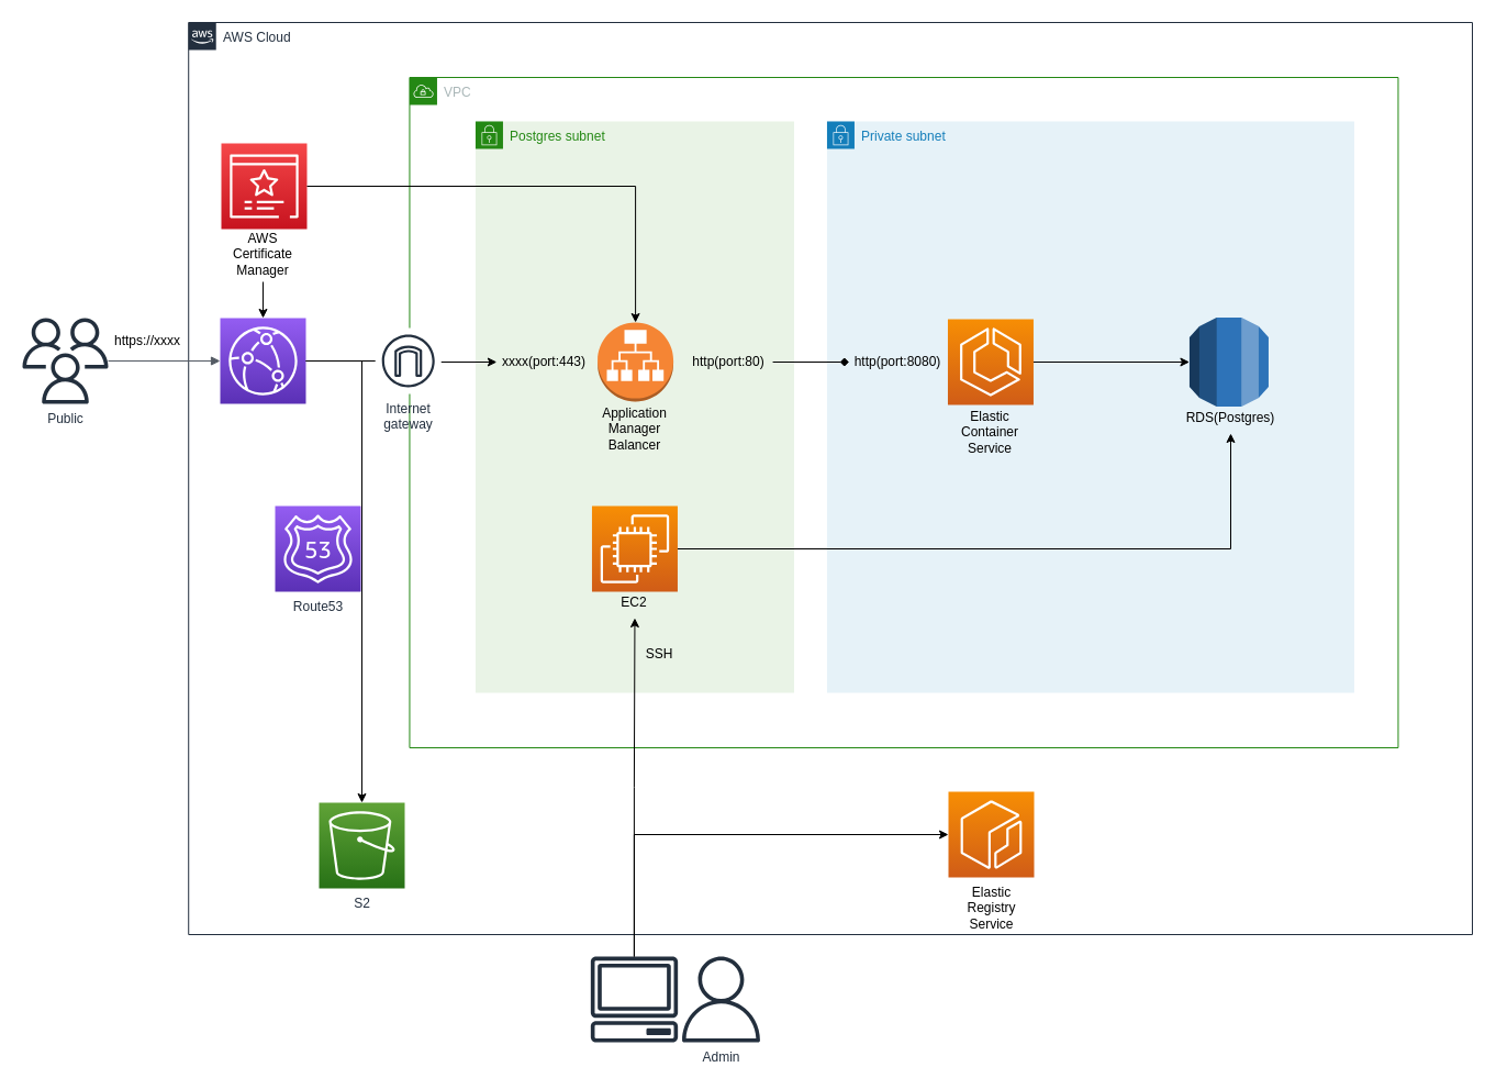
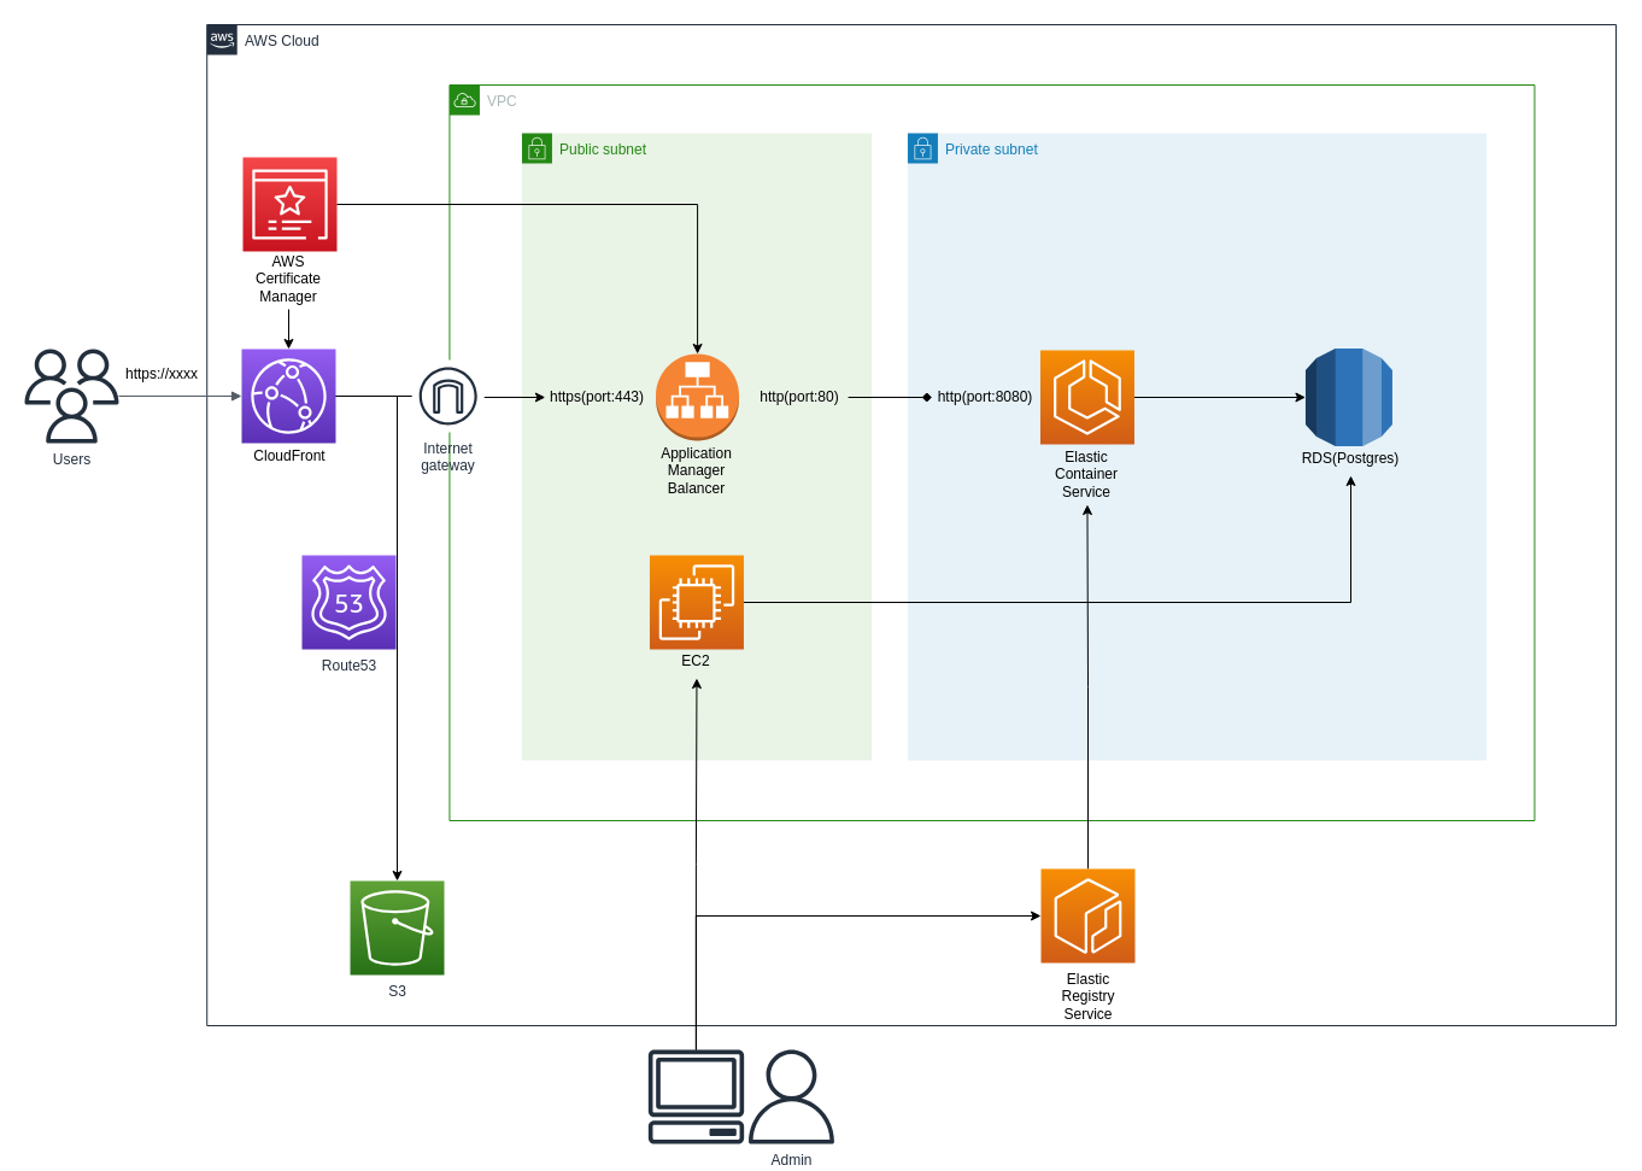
  <mxCell id="0" />
  <mxCell id="1" parent="0" />
  <mxCell id="2" value="AWS Cloud" style="points=[[0,0],[0.25,0],[0.5,0],[0.75,0],[1,0],[1,0.25],[1,0.5],[1,0.75],[1,1],[0.75,1],[0.5,1],[0.25,1],[0,1],[0,0.75],[0,0.5],[0,0.25]];outlineConnect=0;gradientColor=none;html=1;whiteSpace=wrap;fontSize=12;fontStyle=0;container=1;pointerEvents=0;collapsible=0;recursiveResize=0;shape=mxgraph.aws4.group;grIcon=mxgraph.aws4.group_aws_cloud_alt;strokeColor=#232F3E;fillColor=none;verticalAlign=top;align=left;spacingLeft=30;fontColor=#232F3E;dashed=0;" parent="1" vertex="1"><mxGeometry x="171.23" y="20" width="1168.77" height="830" as="geometry" /></mxCell>
  <mxCell id="3" value="VPC" style="points=[[0,0],[0.25,0],[0.5,0],[0.75,0],[1,0],[1,0.25],[1,0.5],[1,0.75],[1,1],[0.75,1],[0.5,1],[0.25,1],[0,1],[0,0.75],[0,0.5],[0,0.25]];outlineConnect=0;gradientColor=none;html=1;whiteSpace=wrap;fontSize=12;fontStyle=0;container=1;pointerEvents=0;collapsible=0;recursiveResize=0;shape=mxgraph.aws4.group;grIcon=mxgraph.aws4.group_vpc;strokeColor=#248814;fillColor=none;verticalAlign=top;align=left;spacingLeft=30;fontColor=#AAB7B8;dashed=0;" parent="2" vertex="1"><mxGeometry x="201.23" y="50" width="900" height="610" as="geometry" /></mxCell>
- <mxCell id="4" value="Postgres subnet" style="points=[[0,0],[0.25,0],[0.5,0],[0.75,0],[1,0],[1,0.25],[1,0.5],[1,0.75],[1,1],[0.75,1],[0.5,1],[0.25,1],[0,1],[0,0.75],[0,0.5],[0,0.25]];outlineConnect=0;gradientColor=none;html=1;whiteSpace=wrap;fontSize=12;fontStyle=0;container=1;pointerEvents=0;collapsible=0;recursiveResize=0;shape=mxgraph.aws4.group;grIcon=mxgraph.aws4.group_security_group;grStroke=0;strokeColor=#248814;fillColor=#E9F3E6;verticalAlign=top;align=left;spacingLeft=30;fontColor=#248814;dashed=0;" parent="3" vertex="1"><mxGeometry x="60" y="40" width="290" height="520" as="geometry" /></mxCell>
+ <mxCell id="4" value="Public subnet" style="points=[[0,0],[0.25,0],[0.5,0],[0.75,0],[1,0],[1,0.25],[1,0.5],[1,0.75],[1,1],[0.75,1],[0.5,1],[0.25,1],[0,1],[0,0.75],[0,0.5],[0,0.25]];outlineConnect=0;gradientColor=none;html=1;whiteSpace=wrap;fontSize=12;fontStyle=0;container=1;pointerEvents=0;collapsible=0;recursiveResize=0;shape=mxgraph.aws4.group;grIcon=mxgraph.aws4.group_security_group;grStroke=0;strokeColor=#248814;fillColor=#E9F3E6;verticalAlign=top;align=left;spacingLeft=30;fontColor=#248814;dashed=0;" parent="3" vertex="1"><mxGeometry x="60" y="40" width="290" height="520" as="geometry" /></mxCell>
  <mxCell id="5" value="&lt;span style=&quot;color: rgba(0 , 0 , 0 , 0) ; font-family: monospace ; font-size: 0px&quot;&gt;%3CmxGraphModel%3E%3Croot%3E%3CmxCell%20id%3D%220%22%2F%3E%3CmxCell%20id%3D%221%22%20parent%3D%220%22%2F%3E%3CmxCell%20id%3D%222%22%20value%3D%22%26lt%3Bspan%26gt%3BRDS(Postgres)%26lt%3B%2Fspan%26gt%3B%22%20style%3D%22rounded%3D0%3BwhiteSpace%3Dwrap%3Bhtml%3D1%3BstrokeColor%3Dnone%3BgradientColor%3D%23ffffff%3BfillColor%3Dnone%3B%22%20vertex%3D%221%22%20parent%3D%221%22%3E%3CmxGeometry%20x%3D%221090%22%20y%3D%22360%22%20width%3D%2260%22%20height%3D%2228%22%20as%3D%22geometry%22%2F%3E%3C%2FmxCell%3E%3C%2Froot%3E%3C%2FmxGraphModel%3E&lt;/span&gt;" style="sketch=0;points=[[0,0,0],[0.25,0,0],[0.5,0,0],[0.75,0,0],[1,0,0],[0,1,0],[0.25,1,0],[0.5,1,0],[0.75,1,0],[1,1,0],[0,0.25,0],[0,0.5,0],[0,0.75,0],[1,0.25,0],[1,0.5,0],[1,0.75,0]];outlineConnect=0;fontColor=#232F3E;gradientColor=#F78E04;gradientDirection=north;fillColor=#D05C17;strokeColor=#ffffff;dashed=0;verticalLabelPosition=bottom;verticalAlign=top;align=center;html=1;fontSize=12;fontStyle=0;aspect=fixed;shape=mxgraph.aws4.resourceIcon;resIcon=mxgraph.aws4.ec2;" parent="4" vertex="1"><mxGeometry x="106.0" y="350" width="78" height="78" as="geometry" /></mxCell>
  <mxCell id="6" value="EC2" style="rounded=0;whiteSpace=wrap;html=1;strokeColor=none;gradientColor=#ffffff;fillColor=none;" parent="4" vertex="1"><mxGeometry x="115.0" y="424" width="60" height="28" as="geometry" /></mxCell>
- <mxCell id="7" value="SSH" style="rounded=0;whiteSpace=wrap;html=1;strokeColor=none;gradientColor=#ffffff;fillColor=none;" parent="4" vertex="1"><mxGeometry x="137.54" y="470" width="60" height="30" as="geometry" /></mxCell>
  <mxCell id="8" value="Private subnet" style="points=[[0,0],[0.25,0],[0.5,0],[0.75,0],[1,0],[1,0.25],[1,0.5],[1,0.75],[1,1],[0.75,1],[0.5,1],[0.25,1],[0,1],[0,0.75],[0,0.5],[0,0.25]];outlineConnect=0;gradientColor=none;html=1;whiteSpace=wrap;fontSize=12;fontStyle=0;container=1;pointerEvents=0;collapsible=0;recursiveResize=0;shape=mxgraph.aws4.group;grIcon=mxgraph.aws4.group_security_group;grStroke=0;strokeColor=#147EBA;fillColor=#E6F2F8;verticalAlign=top;align=left;spacingLeft=30;fontColor=#147EBA;dashed=0;" parent="3" vertex="1"><mxGeometry x="380" y="40" width="480" height="520" as="geometry" /></mxCell>
  <mxCell id="9" value="Elastic&lt;br&gt;Container&lt;br&gt;Service" style="rounded=0;whiteSpace=wrap;html=1;strokeColor=none;gradientColor=#ffffff;fillColor=none;" parent="8" vertex="1"><mxGeometry x="119.0" y="258" width="60" height="50" as="geometry" /></mxCell>
  <mxCell id="10" value="&lt;span&gt;RDS(Postgres)&lt;/span&gt;" style="rounded=0;whiteSpace=wrap;html=1;strokeColor=none;gradientColor=#ffffff;fillColor=none;" parent="8" vertex="1"><mxGeometry x="337.54" y="256" width="60" height="28" as="geometry" /></mxCell>
  <mxCell id="11" value="" style="sketch=0;points=[[0,0,0],[0.25,0,0],[0.5,0,0],[0.75,0,0],[1,0,0],[0,1,0],[0.25,1,0],[0.5,1,0],[0.75,1,0],[1,1,0],[0,0.25,0],[0,0.5,0],[0,0.75,0],[1,0.25,0],[1,0.5,0],[1,0.75,0]];outlineConnect=0;fontColor=#232F3E;gradientColor=#F78E04;gradientDirection=north;fillColor=#D05C17;strokeColor=#ffffff;dashed=0;verticalLabelPosition=bottom;verticalAlign=top;align=center;html=1;fontSize=12;fontStyle=0;aspect=fixed;shape=mxgraph.aws4.resourceIcon;resIcon=mxgraph.aws4.ecs;" parent="8" vertex="1"><mxGeometry x="110.0" y="180" width="78" height="78" as="geometry" /></mxCell>
  <mxCell id="12" value="http(port:8080)" style="rounded=0;whiteSpace=wrap;html=1;strokeColor=none;gradientColor=#ffffff;fillColor=none;" parent="8" vertex="1"><mxGeometry x="20.0" y="208" width="90" height="22" as="geometry" /></mxCell>
  <mxCell id="13" value="&lt;br&gt;" style="outlineConnect=0;dashed=0;verticalLabelPosition=bottom;verticalAlign=top;align=center;html=1;shape=mxgraph.aws3.rds;fillColor=#2E73B8;gradientColor=none;" parent="8" vertex="1"><mxGeometry x="330.0" y="178.5" width="72" height="81" as="geometry" /></mxCell>
  <mxCell id="14" value="" style="edgeStyle=orthogonalEdgeStyle;rounded=0;orthogonalLoop=1;jettySize=auto;html=1;exitX=1;exitY=0.5;exitDx=0;exitDy=0;exitPerimeter=0;entryX=0;entryY=0.5;entryDx=0;entryDy=0;entryPerimeter=0;" parent="8" source="11" target="13" edge="1"><mxGeometry relative="1" as="geometry"><mxPoint x="200.0" y="229" as="sourcePoint" /><mxPoint x="250.0" y="229.5" as="targetPoint" /></mxGeometry></mxCell>
  <mxCell id="15" value="" style="shape=image;verticalLabelPosition=bottom;labelBackgroundColor=default;verticalAlign=top;aspect=fixed;imageAspect=0;image=https://miro.medium.com/max/1000/1*MdTvC66EwOO3_fzjJmW3tA.png;" parent="8" vertex="1"><mxGeometry x="199.0" y="218.75" width="118.28" height="49.58" as="geometry" /></mxCell>
  <mxCell id="16" value="" style="edgeStyle=orthogonalEdgeStyle;rounded=0;orthogonalLoop=1;jettySize=auto;html=1;exitX=1;exitY=0.5;exitDx=0;exitDy=0;entryX=0;entryY=0.5;entryDx=0;entryDy=0;endArrow=diamond;" parent="8" source="19" target="12" edge="1"><mxGeometry relative="1" as="geometry"><mxPoint x="-50.0" y="229" as="sourcePoint" /><mxPoint x="-40.0" y="228" as="targetPoint" /></mxGeometry></mxCell>
  <mxCell id="17" value="" style="outlineConnect=0;dashed=0;verticalLabelPosition=bottom;verticalAlign=top;align=center;html=1;shape=mxgraph.aws3.application_load_balancer;fillColor=#F58534;gradientColor=none;" parent="8" vertex="1"><mxGeometry x="-208.88" y="183" width="69" height="72" as="geometry" /></mxCell>
- <mxCell id="18" value="xxxx(port:443)" style="rounded=0;whiteSpace=wrap;html=1;strokeColor=none;gradientColor=#ffffff;fillColor=none;" parent="8" vertex="1"><mxGeometry x="-300.61" y="208" width="86" height="22" as="geometry" /></mxCell>
+ <mxCell id="18" value="https(port:443)" style="rounded=0;whiteSpace=wrap;html=1;strokeColor=none;gradientColor=#ffffff;fillColor=none;" parent="8" vertex="1"><mxGeometry x="-300.61" y="208" width="86" height="22" as="geometry" /></mxCell>
  <mxCell id="19" value="http(port:80)" style="rounded=0;whiteSpace=wrap;html=1;strokeColor=none;gradientColor=#ffffff;fillColor=none;" parent="8" vertex="1"><mxGeometry x="-129.38" y="208" width="80" height="22" as="geometry" /></mxCell>
  <mxCell id="20" value="Application&lt;br&gt;Manager&lt;br&gt;Balancer" style="rounded=0;whiteSpace=wrap;html=1;strokeColor=none;gradientColor=#ffffff;fillColor=none;" parent="8" vertex="1"><mxGeometry x="-209.69" y="257" width="69.38" height="46" as="geometry" /></mxCell>
  <mxCell id="21" value="" style="sketch=0;points=[[0,0,0],[0.25,0,0],[0.5,0,0],[0.75,0,0],[1,0,0],[0,1,0],[0.25,1,0],[0.5,1,0],[0.75,1,0],[1,1,0],[0,0.25,0],[0,0.5,0],[0,0.75,0],[1,0.25,0],[1,0.5,0],[1,0.75,0]];outlineConnect=0;fontColor=#232F3E;gradientColor=#945DF2;gradientDirection=north;fillColor=#5A30B5;strokeColor=#ffffff;dashed=0;verticalLabelPosition=bottom;verticalAlign=top;align=center;html=1;fontSize=12;fontStyle=0;aspect=fixed;shape=mxgraph.aws4.resourceIcon;resIcon=mxgraph.aws4.cloudfront;" parent="8" vertex="1"><mxGeometry x="-552.46" y="179" width="78" height="78" as="geometry" /></mxCell>
  <mxCell id="22" style="edgeStyle=orthogonalEdgeStyle;rounded=0;orthogonalLoop=1;jettySize=auto;html=1;entryX=0;entryY=0.5;entryDx=0;entryDy=0;" parent="8" source="21" target="18" edge="1"><mxGeometry relative="1" as="geometry" /></mxCell>
  <mxCell id="23" value="Internet&#10;gateway" style="sketch=0;outlineConnect=0;fontColor=#232F3E;gradientColor=none;strokeColor=#232F3E;fillColor=#ffffff;dashed=0;verticalLabelPosition=bottom;verticalAlign=top;align=center;html=1;fontSize=12;fontStyle=0;aspect=fixed;shape=mxgraph.aws4.resourceIcon;resIcon=mxgraph.aws4.internet_gateway;" parent="8" vertex="1"><mxGeometry x="-411.23" y="188" width="60" height="60" as="geometry" /></mxCell>
+ <mxCell id="24" value="CloudFront" style="rounded=0;whiteSpace=wrap;html=1;strokeColor=none;gradientColor=#ffffff;fillColor=none;" parent="8" vertex="1"><mxGeometry x="-552.46" y="257" width="80" height="22" as="geometry" /></mxCell>
  <mxCell id="25" value="" style="edgeStyle=orthogonalEdgeStyle;html=1;endArrow=none;elbow=vertical;startArrow=block;startFill=1;strokeColor=#545B64;rounded=0;exitX=0;exitY=0.5;exitDx=0;exitDy=0;exitPerimeter=0;" parent="8" source="21" target="26" edge="1"><mxGeometry width="100" relative="1" as="geometry"><mxPoint x="-552.46" y="178" as="sourcePoint" /><mxPoint x="-652.46" y="178" as="targetPoint" /></mxGeometry></mxCell>
- <mxCell id="26" value="Public" style="sketch=0;outlineConnect=0;fontColor=#232F3E;gradientColor=none;fillColor=#232F3D;strokeColor=none;dashed=0;verticalLabelPosition=bottom;verticalAlign=top;align=center;html=1;fontSize=12;fontStyle=0;aspect=fixed;pointerEvents=1;shape=mxgraph.aws4.users;" parent="8" vertex="1"><mxGeometry x="-732.46" y="179" width="78" height="78" as="geometry" /></mxCell>
+ <mxCell id="26" value="Users" style="sketch=0;outlineConnect=0;fontColor=#232F3E;gradientColor=none;fillColor=#232F3D;strokeColor=none;dashed=0;verticalLabelPosition=bottom;verticalAlign=top;align=center;html=1;fontSize=12;fontStyle=0;aspect=fixed;pointerEvents=1;shape=mxgraph.aws4.users;" parent="8" vertex="1"><mxGeometry x="-732.46" y="179" width="78" height="78" as="geometry" /></mxCell>
  <mxCell id="27" value="https://xxxx" style="rounded=0;whiteSpace=wrap;html=1;strokeColor=none;gradientColor=#ffffff;fillColor=none;" parent="8" vertex="1"><mxGeometry x="-658.46" y="189" width="80" height="22" as="geometry" /></mxCell>
  <mxCell id="28" style="edgeStyle=orthogonalEdgeStyle;rounded=0;orthogonalLoop=1;jettySize=auto;html=1;exitX=0.5;exitY=1;exitDx=0;exitDy=0;" parent="8" source="27" target="27" edge="1"><mxGeometry relative="1" as="geometry" /></mxCell>
  <mxCell id="29" value="" style="shape=image;verticalLabelPosition=bottom;labelBackgroundColor=default;verticalAlign=top;aspect=fixed;imageAspect=0;image=https://www.fastify.io/images/fastify-logo-menu.d13f8da7a965c800.png;" parent="8" vertex="1"><mxGeometry x="114.79" y="140" width="98.11" height="30" as="geometry" /></mxCell>
  <mxCell id="30" value="" style="shape=image;verticalLabelPosition=bottom;labelBackgroundColor=default;verticalAlign=top;aspect=fixed;imageAspect=0;image=https://d1.awsstatic.com/acs/characters/Logos/Docker-Logo_Horizontel_279x131.b8a5c41e56b77706656d61080f6a0217a3ba356d.png;" vertex="1" parent="8"><mxGeometry x="81.45" y="66.4" width="135.45" height="63.6" as="geometry" /></mxCell>
  <mxCell id="31" style="edgeStyle=orthogonalEdgeStyle;rounded=0;orthogonalLoop=1;jettySize=auto;html=1;entryX=0.5;entryY=1;entryDx=0;entryDy=0;" parent="3" source="5" target="10" edge="1"><mxGeometry relative="1" as="geometry" /></mxCell>
- <mxCell id="32" value="S2" style="sketch=0;points=[[0,0,0],[0.25,0,0],[0.5,0,0],[0.75,0,0],[1,0,0],[0,1,0],[0.25,1,0],[0.5,1,0],[0.75,1,0],[1,1,0],[0,0.25,0],[0,0.5,0],[0,0.75,0],[1,0.25,0],[1,0.5,0],[1,0.75,0]];outlineConnect=0;fontColor=#232F3E;gradientColor=#60A337;gradientDirection=north;fillColor=#277116;strokeColor=#ffffff;dashed=0;verticalLabelPosition=bottom;verticalAlign=top;align=center;html=1;fontSize=12;fontStyle=0;aspect=fixed;shape=mxgraph.aws4.resourceIcon;resIcon=mxgraph.aws4.s3;" parent="2" vertex="1"><mxGeometry x="118.77" y="710" width="78" height="78" as="geometry" /></mxCell>
+ <mxCell id="32" value="S3" style="sketch=0;points=[[0,0,0],[0.25,0,0],[0.5,0,0],[0.75,0,0],[1,0,0],[0,1,0],[0.25,1,0],[0.5,1,0],[0.75,1,0],[1,1,0],[0,0.25,0],[0,0.5,0],[0,0.75,0],[1,0.25,0],[1,0.5,0],[1,0.75,0]];outlineConnect=0;fontColor=#232F3E;gradientColor=#60A337;gradientDirection=north;fillColor=#277116;strokeColor=#ffffff;dashed=0;verticalLabelPosition=bottom;verticalAlign=top;align=center;html=1;fontSize=12;fontStyle=0;aspect=fixed;shape=mxgraph.aws4.resourceIcon;resIcon=mxgraph.aws4.s3;" parent="2" vertex="1"><mxGeometry x="118.77" y="710" width="78" height="78" as="geometry" /></mxCell>
  <mxCell id="33" value="" style="shape=image;verticalLabelPosition=bottom;labelBackgroundColor=default;verticalAlign=top;aspect=fixed;imageAspect=0;image=https://upload.wikimedia.org/wikipedia/commons/4/49/Redux.png;" parent="2" vertex="1"><mxGeometry x="229.77" y="670" width="67.77" height="53" as="geometry" /></mxCell>
  <mxCell id="34" value="" style="shape=image;verticalLabelPosition=bottom;labelBackgroundColor=default;verticalAlign=top;aspect=fixed;imageAspect=0;image=https://upload.wikimedia.org/wikipedia/commons/thumb/a/a7/React-icon.svg/1200px-React-icon.svg.png;" parent="2" vertex="1"><mxGeometry x="195.05" y="673" width="43.72" height="38" as="geometry" /></mxCell>
  <mxCell id="35" style="edgeStyle=orthogonalEdgeStyle;rounded=0;orthogonalLoop=1;jettySize=auto;html=1;" parent="2" source="21" target="32" edge="1"><mxGeometry relative="1" as="geometry" /></mxCell>
  <mxCell id="36" style="edgeStyle=orthogonalEdgeStyle;rounded=0;orthogonalLoop=1;jettySize=auto;html=1;exitX=0.5;exitY=1;exitDx=0;exitDy=0;" parent="2" edge="1"><mxGeometry relative="1" as="geometry"><mxPoint x="726.73" y="490" as="sourcePoint" /><mxPoint x="726.73" y="490" as="targetPoint" /></mxGeometry></mxCell>
  <mxCell id="37" value="" style="sketch=0;points=[[0,0,0],[0.25,0,0],[0.5,0,0],[0.75,0,0],[1,0,0],[0,1,0],[0.25,1,0],[0.5,1,0],[0.75,1,0],[1,1,0],[0,0.25,0],[0,0.5,0],[0,0.75,0],[1,0.25,0],[1,0.5,0],[1,0.75,0]];outlineConnect=0;fontColor=#232F3E;gradientColor=#F54749;gradientDirection=north;fillColor=#C7131F;strokeColor=#ffffff;dashed=0;verticalLabelPosition=bottom;verticalAlign=top;align=center;html=1;fontSize=12;fontStyle=0;aspect=fixed;shape=mxgraph.aws4.resourceIcon;resIcon=mxgraph.aws4.certificate_manager_3;" parent="2" vertex="1"><mxGeometry x="29.77" y="110" width="78" height="78" as="geometry" /></mxCell>
  <mxCell id="38" style="edgeStyle=orthogonalEdgeStyle;rounded=0;orthogonalLoop=1;jettySize=auto;html=1;" parent="2" source="37" target="17" edge="1"><mxGeometry relative="1" as="geometry"><mxPoint x="406.77" y="390" as="targetPoint" /><mxPoint x="68.77" y="520" as="sourcePoint" /><Array as="points" /></mxGeometry></mxCell>
  <mxCell id="39" style="edgeStyle=orthogonalEdgeStyle;rounded=0;orthogonalLoop=1;jettySize=auto;html=1;exitX=0.5;exitY=1;exitDx=0;exitDy=0;entryX=0.5;entryY=0;entryDx=0;entryDy=0;entryPerimeter=0;" parent="2" source="40" target="21" edge="1"><mxGeometry relative="1" as="geometry" /></mxCell>
  <mxCell id="40" value="&lt;span&gt;AWS&lt;/span&gt;&lt;br&gt;&lt;span&gt;Certificate&lt;/span&gt;&lt;br&gt;&lt;span&gt;Manager&lt;/span&gt;" style="rounded=0;whiteSpace=wrap;html=1;strokeColor=none;gradientColor=#ffffff;fillColor=none;" parent="2" vertex="1"><mxGeometry x="37.77" y="186" width="60" height="50" as="geometry" /></mxCell>
+ <mxCell id="41" style="edgeStyle=orthogonalEdgeStyle;rounded=0;orthogonalLoop=1;jettySize=auto;html=1;exitX=0.5;exitY=0;exitDx=0;exitDy=0;exitPerimeter=0;entryX=0.5;entryY=1;entryDx=0;entryDy=0;" parent="2" source="42" target="9" edge="1"><mxGeometry relative="1" as="geometry" /></mxCell>
  <mxCell id="42" value="&lt;span style=&quot;color: rgb(0 , 0 , 0)&quot;&gt;Elastic&lt;/span&gt;&lt;br style=&quot;color: rgb(0 , 0 , 0)&quot;&gt;&lt;span style=&quot;color: rgb(0 , 0 , 0)&quot;&gt;Registry&lt;/span&gt;&lt;br style=&quot;color: rgb(0 , 0 , 0)&quot;&gt;&lt;span style=&quot;color: rgb(0 , 0 , 0)&quot;&gt;Service&lt;/span&gt;" style="sketch=0;points=[[0,0,0],[0.25,0,0],[0.5,0,0],[0.75,0,0],[1,0,0],[0,1,0],[0.25,1,0],[0.5,1,0],[0.75,1,0],[1,1,0],[0,0.25,0],[0,0.5,0],[0,0.75,0],[1,0.25,0],[1,0.5,0],[1,0.75,0]];outlineConnect=0;fontColor=#232F3E;gradientColor=#F78E04;gradientDirection=north;fillColor=#D05C17;strokeColor=#ffffff;dashed=0;verticalLabelPosition=bottom;verticalAlign=top;align=center;html=1;fontSize=12;fontStyle=0;aspect=fixed;shape=mxgraph.aws4.resourceIcon;resIcon=mxgraph.aws4.ecr;" parent="2" vertex="1"><mxGeometry x="691.77" y="700" width="78" height="78" as="geometry" /></mxCell>
  <mxCell id="43" value="Route53" style="sketch=0;points=[[0,0,0],[0.25,0,0],[0.5,0,0],[0.75,0,0],[1,0,0],[0,1,0],[0.25,1,0],[0.5,1,0],[0.75,1,0],[1,1,0],[0,0.25,0],[0,0.5,0],[0,0.75,0],[1,0.25,0],[1,0.5,0],[1,0.75,0]];outlineConnect=0;fontColor=#232F3E;gradientColor=#945DF2;gradientDirection=north;fillColor=#5A30B5;strokeColor=#ffffff;dashed=0;verticalLabelPosition=bottom;verticalAlign=top;align=center;html=1;fontSize=12;fontStyle=0;aspect=fixed;shape=mxgraph.aws4.resourceIcon;resIcon=mxgraph.aws4.route_53;" parent="2" vertex="1"><mxGeometry x="78.77" y="440" width="78" height="78" as="geometry" /></mxCell>
  <mxCell id="44" value="Admin" style="sketch=0;outlineConnect=0;fontColor=#232F3E;gradientColor=none;fillColor=#232F3D;strokeColor=none;dashed=0;verticalLabelPosition=bottom;verticalAlign=top;align=center;html=1;fontSize=12;fontStyle=0;aspect=fixed;pointerEvents=1;shape=mxgraph.aws4.user;" parent="1" vertex="1"><mxGeometry x="617" y="870" width="78" height="78" as="geometry" /></mxCell>
  <mxCell id="45" value="" style="sketch=0;outlineConnect=0;fontColor=#232F3E;gradientColor=none;fillColor=#232F3D;strokeColor=none;dashed=0;verticalLabelPosition=bottom;verticalAlign=top;align=center;html=1;fontSize=12;fontStyle=0;aspect=fixed;pointerEvents=1;shape=mxgraph.aws4.client;" parent="1" vertex="1"><mxGeometry x="537" y="870.05" width="80" height="77.95" as="geometry" /></mxCell>
  <mxCell id="46" style="edgeStyle=orthogonalEdgeStyle;rounded=0;orthogonalLoop=1;jettySize=auto;html=1;entryX=0;entryY=0.5;entryDx=0;entryDy=0;entryPerimeter=0;" parent="1" source="45" target="42" edge="1"><mxGeometry relative="1" as="geometry"><Array as="points"><mxPoint x="577" y="759" /></Array></mxGeometry></mxCell>
  <mxCell id="47" style="edgeStyle=orthogonalEdgeStyle;rounded=0;orthogonalLoop=1;jettySize=auto;html=1;entryX=0.5;entryY=1;entryDx=0;entryDy=0;" parent="1" source="45" target="6" edge="1"><mxGeometry relative="1" as="geometry" /></mxCell>
